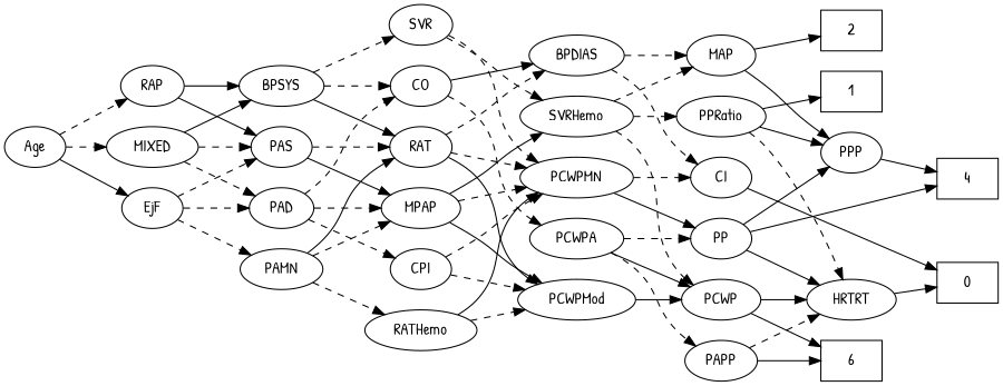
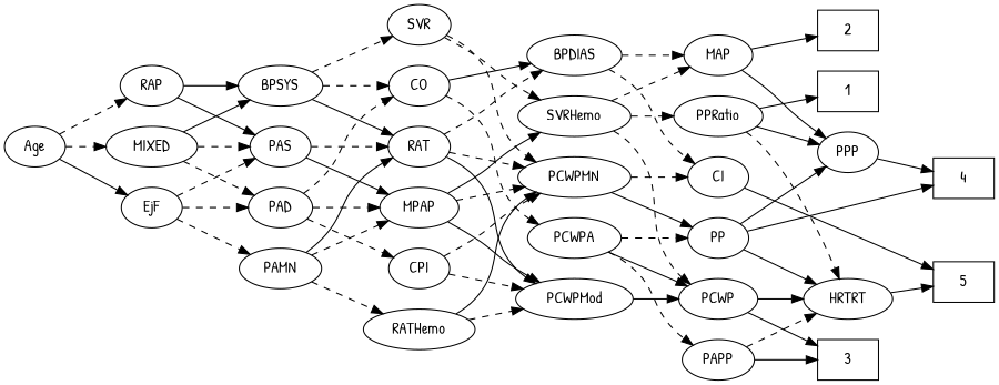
  strict digraph {
    fontname="Patrick Hand"
    rankdir=LR
    node [fontname="Patrick Hand"]
    edge [fontname="Patrick Hand" style=dashed]
    1 [height=0.5 shape=box width=0.75]
    2 [height=0.5 shape=box width=0.75]
-   3 [height=0.5 shape=box width=0.75 label=6]
+   3 [height=0.5 shape=box width=0.75]
    4 [height=0.5 shape=box width=0.75]
-   5 [height=0.5 shape=box width=0.75 label=0]
+   5 [height=0.5 shape=box width=0.75]
    Age [height=0.5 width=0.75]
    EjF [height=0.5 width=0.75]
    RAP [height=0.5 width=0.77632]
    MIXED [height=0.5 width=1.1193]
    PAD [height=0.5 width=0.79437]
    PAS [height=0.5 width=0.75]
    PAMN [height=0.5 width=1.011]
    BPSYS [height=0.5 width=1.0471]
    MPAP [height=0.5 width=0.97491]
    CO [height=0.5 width=0.75]
    CPI [height=0.5 width=0.75]
    RAT [height=0.5 width=0.75827]
    RATHemo [height=0.5 width=1.3721]
    SVR [height=0.5 width=0.77632]
    PCWPMod [height=0.5 width=1.4443]
    PCWPMN [height=0.5 width=1.3902]
    SVRHemo [height=0.5 width=1.3902]
    PCWPA [height=0.5 width=1.1555]
    BPDIAS [height=0.5 width=1.1735]
    PCWP [height=0.5 width=0.97491]
    PP [height=0.5 width=0.75]
    CI [height=0.5 width=0.75]
    MAP [height=0.5 width=0.84854]
    PPRatio [height=0.5 width=1.1013]
    HRTRT [height=0.5 width=1.1013]
    PPP [height=0.5 width=0.75]
    PAPP [height=0.5 width=0.88464]
    Age -> EjF [style=solid]
    Age -> RAP
    Age -> MIXED
    EjF -> PAD
    EjF -> PAS
    EjF -> PAMN
    RAP -> PAS [style=solid]
    RAP -> BPSYS [style=solid]
    MIXED -> PAD
    MIXED -> PAS
    MIXED -> BPSYS [style=solid]
    PAD -> MPAP
    PAD -> CO
    PAD -> CPI
    PAS -> MPAP [style=solid]
    PAS -> RAT
    PAMN -> MPAP
    PAMN -> RAT [style=solid]
    PAMN -> RATHemo
    BPSYS -> CO
    BPSYS -> RAT [style=solid]
    BPSYS -> SVR
    MPAP -> PCWPMod [style=solid]
    MPAP -> PCWPMN
    MPAP -> SVRHemo [style=solid]
    CO -> PCWPA
    CO -> BPDIAS [style=solid]
    CPI -> PCWPMod
    CPI -> PCWPMN
    RAT -> PCWPMod [style=solid]
    RAT -> PCWPMN
    RAT -> BPDIAS
    RATHemo -> PCWPMod
    RATHemo -> PCWPMN [style=solid]
    SVR -> PCWPMN
    SVR -> SVRHemo
    PCWPMod -> PCWP [style=solid]
    PCWPMN -> PP [style=solid]
    PCWPMN -> CI
    SVRHemo -> PCWP
    SVRHemo -> MAP
    SVRHemo -> PPRatio
    PCWPA -> PCWP [style=solid]
    PCWPA -> PP
    PCWPA -> PAPP
    BPDIAS -> CI
    BPDIAS -> MAP
    PCWP -> 3 [style=solid]
    PCWP -> HRTRT [style=solid]
    PP -> 4 [style=solid]
    PP -> HRTRT [style=solid]
    PP -> PPP [style=solid]
    CI -> 5 [style=solid]
    MAP -> 2 [style=solid]
    MAP -> PPP [style=solid]
    PPRatio -> 1 [style=solid]
    PPRatio -> HRTRT
    PPRatio -> PPP [style=solid]
    HRTRT -> 5 [style=solid]
    PPP -> 4 [style=solid]
    PAPP -> 3 [style=solid]
    PAPP -> HRTRT
  }
